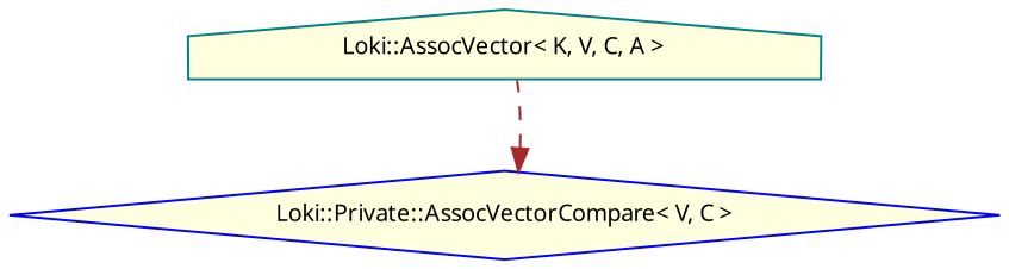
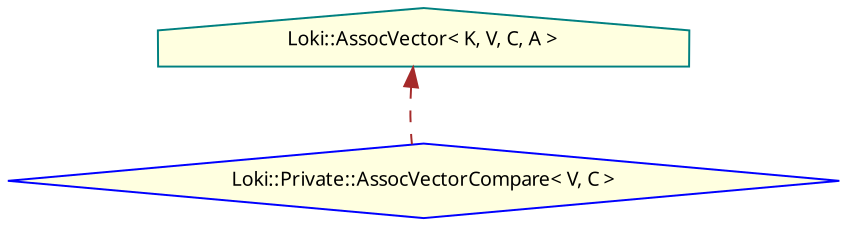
  digraph {
    node [fillcolor=lightyellow fontname="FreeSans.ttf" fontsize=10 style=filled]
    n1 [color=teal fontcolor=black height=0.2 label="Loki::AssocVector\< K, V, C, A \>" shape=house width=0.4]
    n2 [color=blue height=0.2 label="Loki::Private::AssocVectorCompare\< V, C \>" shape=diamond width=0.4]
-   n2 -> n1 [color=brown dir=back fontname="FreeSans.ttf" fontsize=10 labelfontname="FreeSans.ttf" labelfontsize=10 style=dashed]
+   n1 -> n2 [color=brown dir=back fontname="FreeSans.ttf" fontsize=10 labelfontname="FreeSans.ttf" labelfontsize=10 style=dashed]
  }
